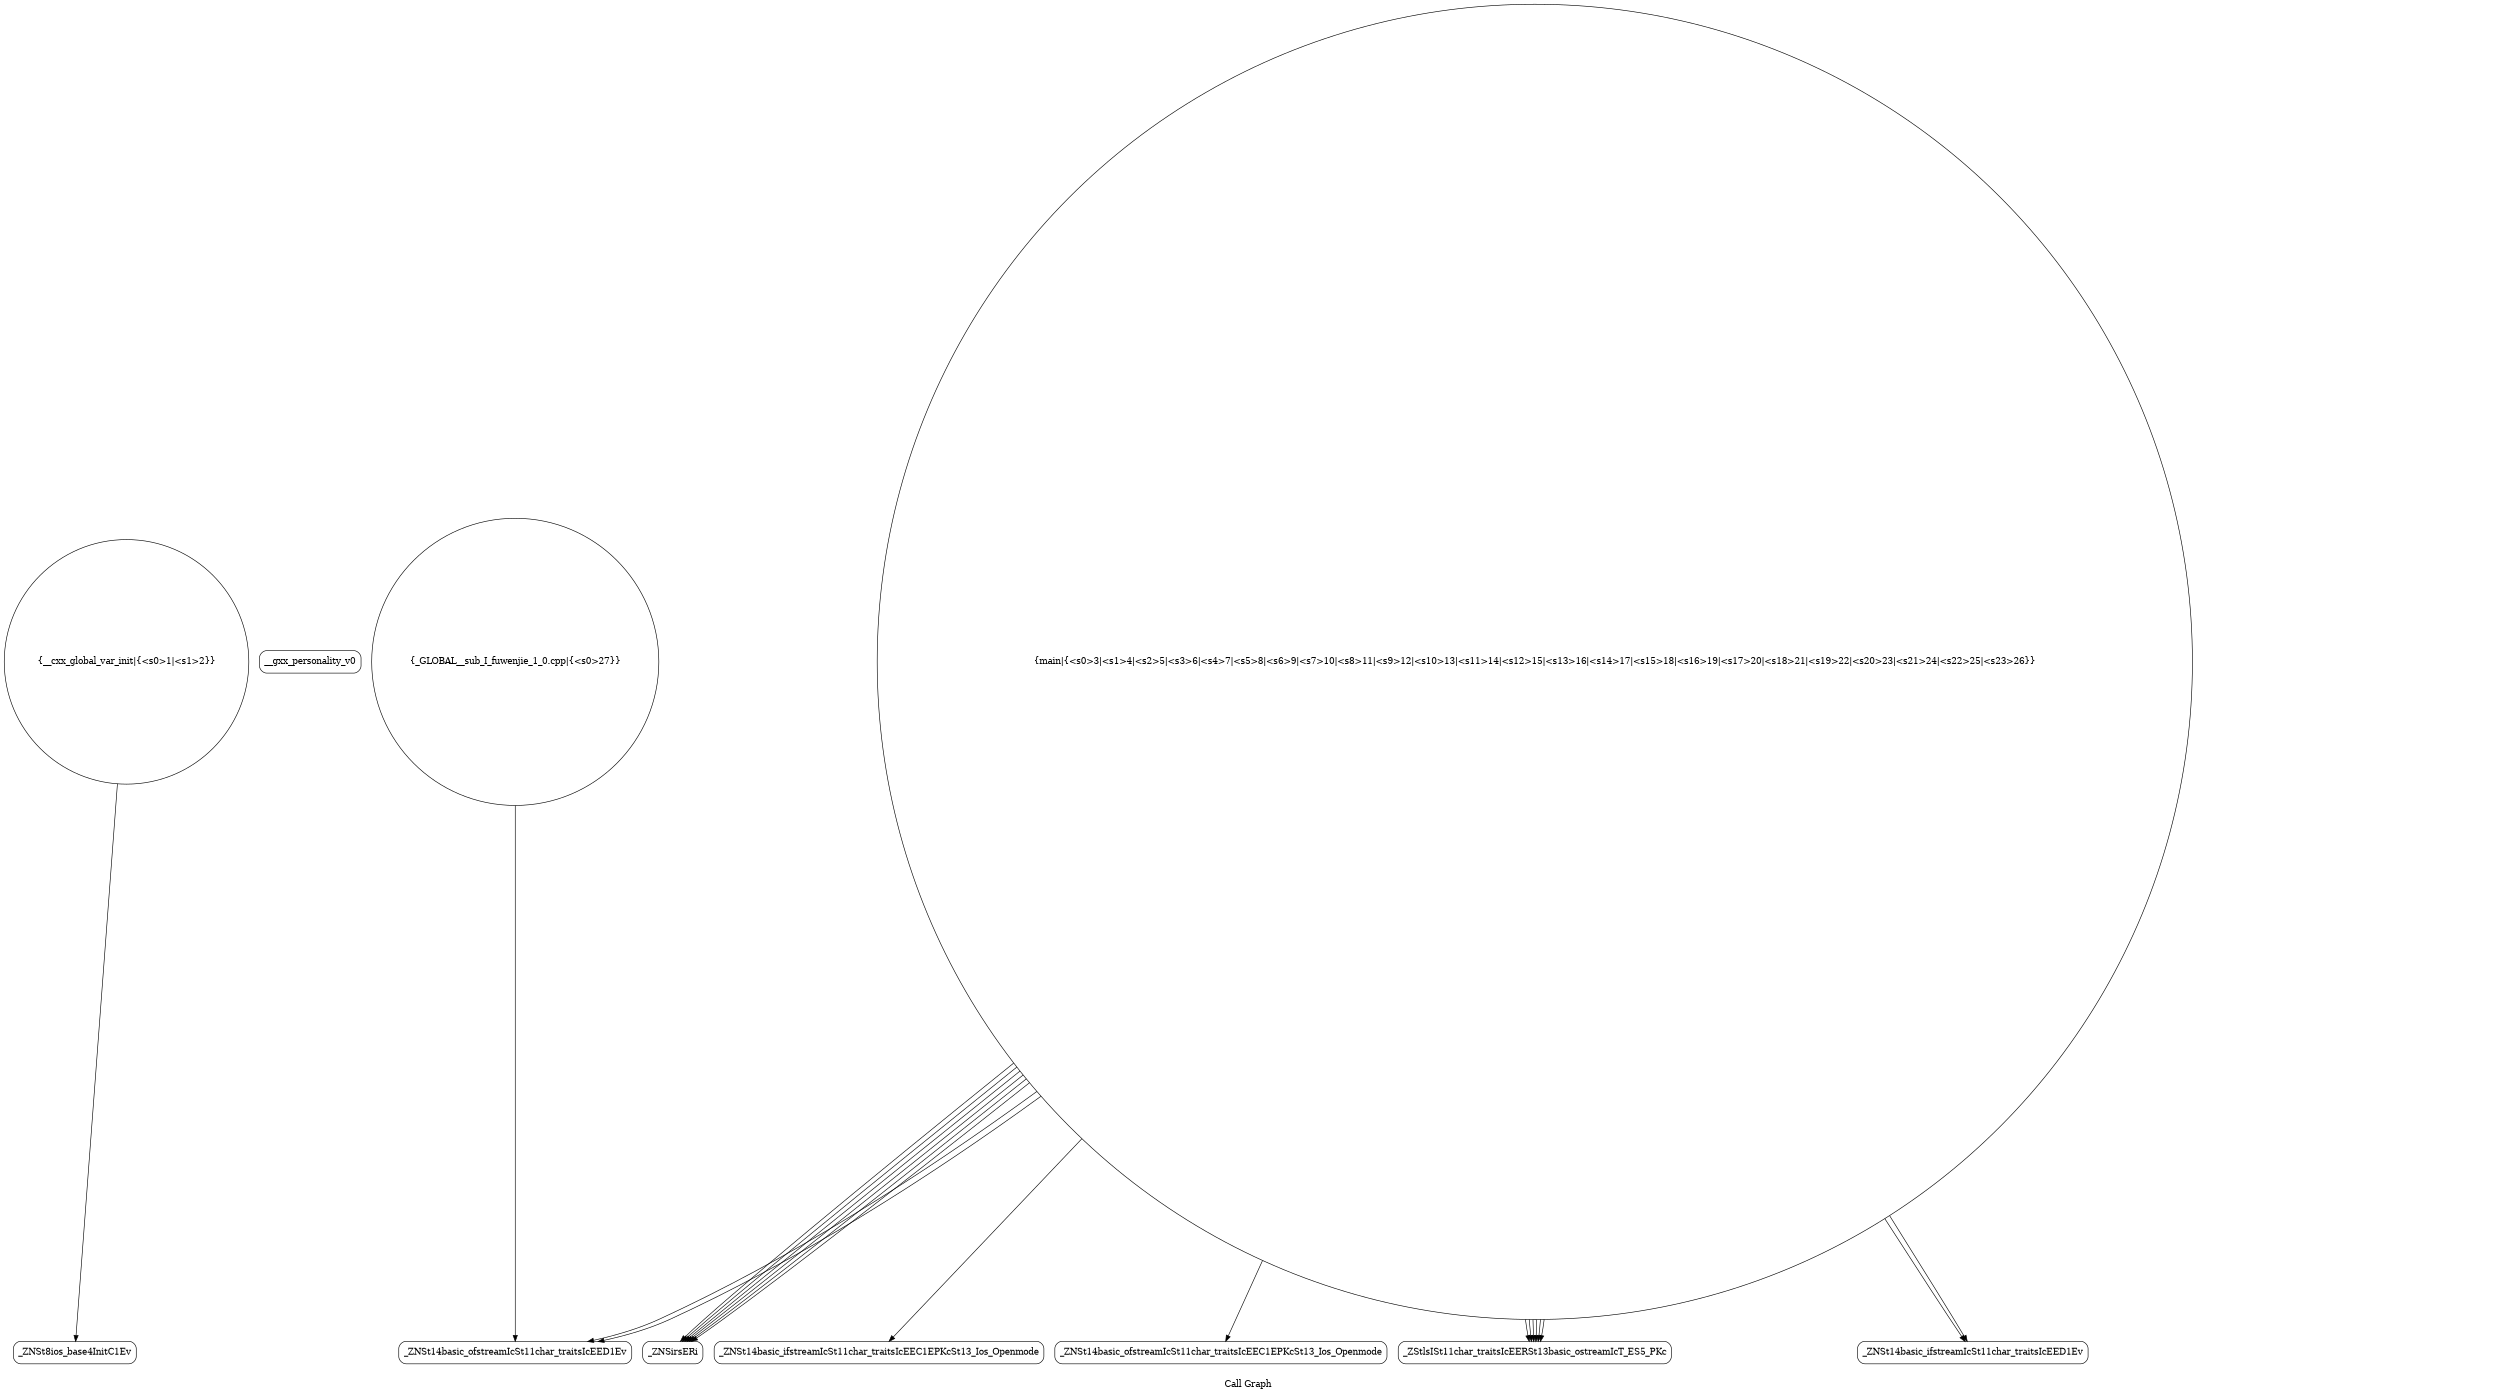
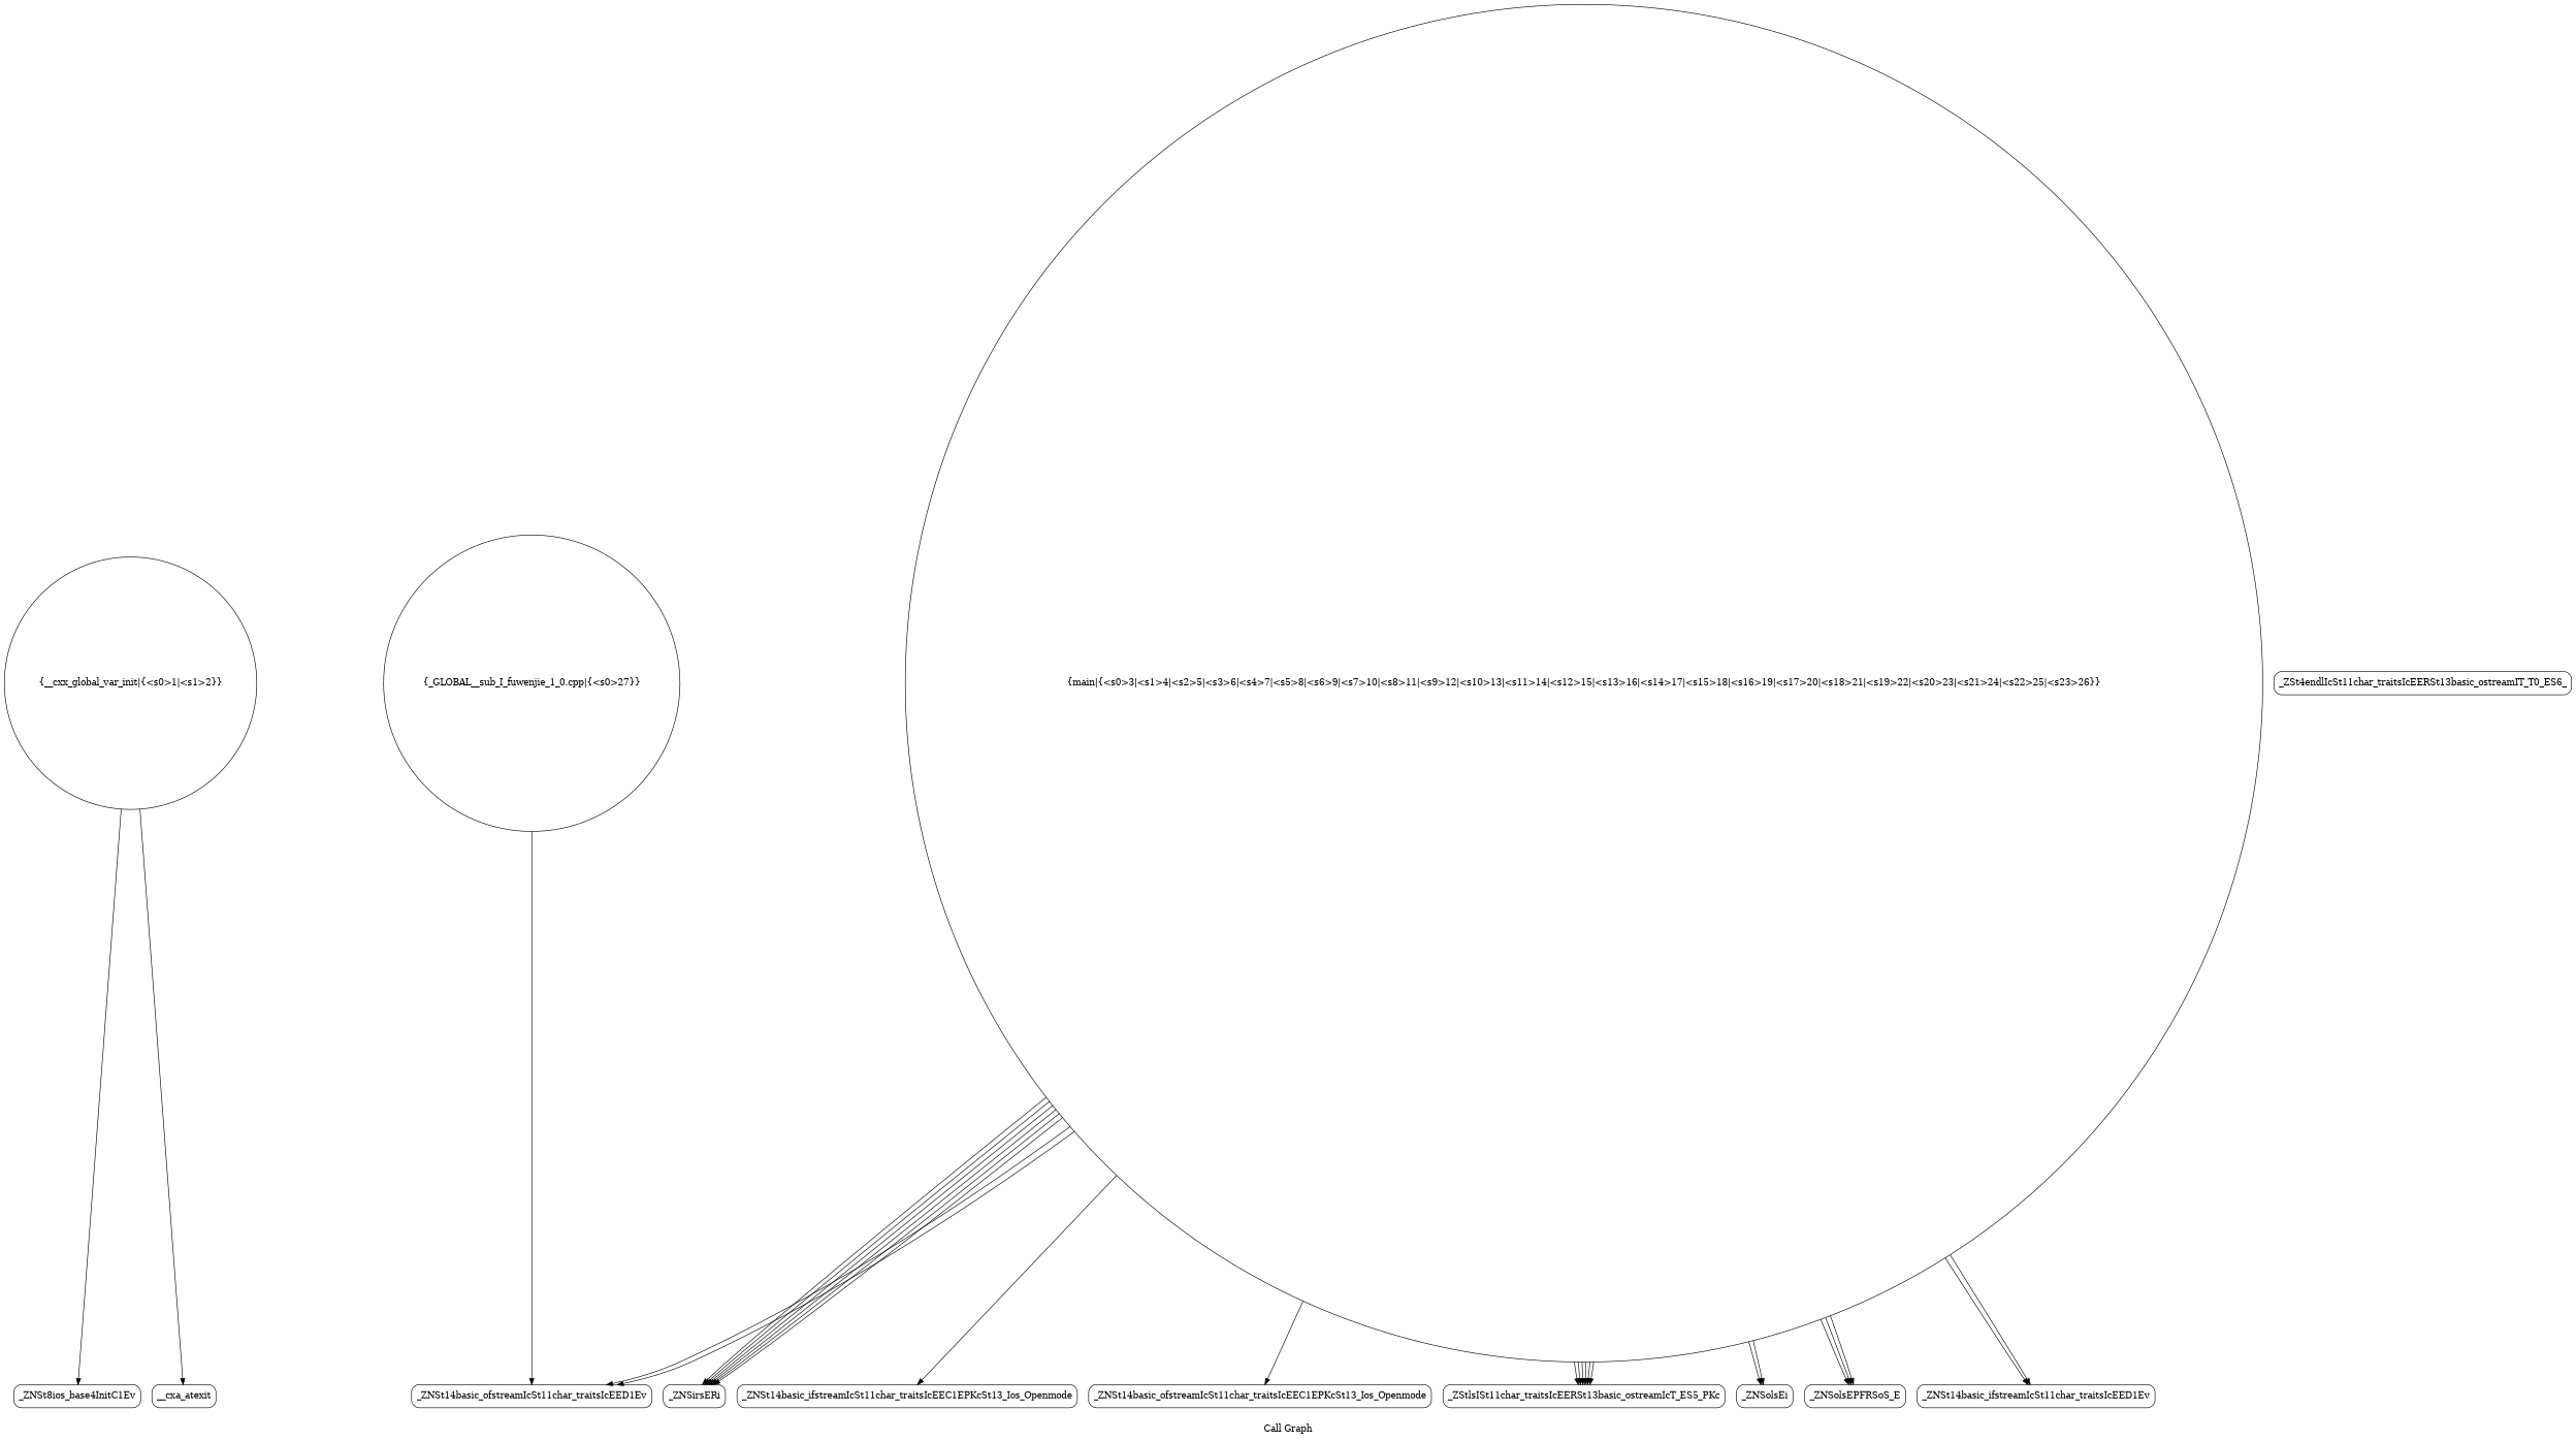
  digraph {
    label="Call Graph"
    node [shape=Mrecord]
    edge [color=black tailport=s0]
    n1 [label="{__cxx_global_var_init|{<s0>1|<s1>2}}" shape=circle]
    n2 [label="{_ZNSt8ios_base4InitC1Ev}"]
-   n4 [label="{__gxx_personality_v0}"]
+   n3 [label="{__cxa_atexit}"]
    n5 [label="{_ZNSt14basic_ofstreamIcSt11char_traitsIcEED1Ev}"]
    n6 [label="{_ZNSirsERi}"]
    n7 [label="{_GLOBAL__sub_I_fuwenjie_1_0.cpp|{<s0>27}}" shape=circle]
    n8 [label="{main|{<s0>3|<s1>4|<s2>5|<s3>6|<s4>7|<s5>8|<s6>9|<s7>10|<s8>11|<s9>12|<s10>13|<s11>14|<s12>15|<s13>16|<s14>17|<s15>18|<s16>19|<s17>20|<s18>21|<s19>22|<s20>23|<s21>24|<s22>25|<s23>26}}" shape=circle]
    n9 [label="{_ZNSt14basic_ifstreamIcSt11char_traitsIcEEC1EPKcSt13_Ios_Openmode}"]
    n10 [label="{_ZNSt14basic_ofstreamIcSt11char_traitsIcEEC1EPKcSt13_Ios_Openmode}"]
    n11 [label="{_ZStlsISt11char_traitsIcEERSt13basic_ostreamIcT_ES5_PKc}"]
+   n12 [label="{_ZNSolsEi}"]
+   n13 [label="{_ZNSolsEPFRSoS_E}"]
    n14 [label="{_ZNSt14basic_ifstreamIcSt11char_traitsIcEED1Ev}"]
+   n15 [label="{_ZSt4endlIcSt11char_traitsIcEERSt13basic_ostreamIT_T0_ES6_}"]
    n1 -> n2
+   n1 -> n3 [tailport=s1]
    n7 -> n5
    n8 -> n5 [tailport=s9]
    n8 -> n5 [tailport=s21]
    n8 -> n6 [tailport=s3]
    n8 -> n6 [tailport=s4]
    n8 -> n6 [tailport=s5]
    n8 -> n6 [tailport=s6]
    n8 -> n6 [tailport=s7]
    n8 -> n6 [tailport=s8]
    n8 -> n9
    n8 -> n10 [tailport=s2]
    n8 -> n11 [tailport=s10]
    n8 -> n11 [tailport=s13]
    n8 -> n11 [tailport=s15]
    n8 -> n11 [tailport=s16]
    n8 -> n11 [tailport=s18]
    n8 -> n11 [tailport=s19]
+   n8 -> n12 [tailport=s11]
+   n8 -> n12 [tailport=s14]
+   n8 -> n13 [tailport=s12]
+   n8 -> n13 [tailport=s17]
+   n8 -> n13 [tailport=s20]
    n8 -> n14 [tailport=s22]
    n8 -> n14 [tailport=s23]
  }
